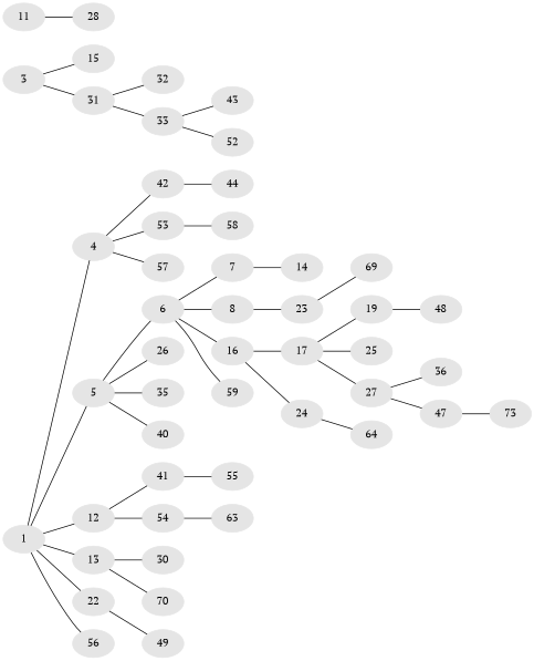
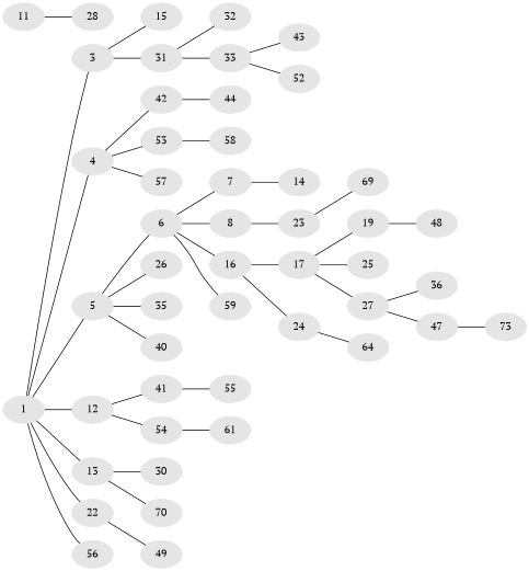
  graph {
    fontname="PT Serif"
    rankdir=LR
    node [color=gray90 fontname="PT Serif" style=filled]
    edge [fontname="PT Serif"]
    1 [super="+2"]
    3 [super="+10"]
    4 [super="+9"]
    5 [super="+20"]
    12 [super="+18"]
    13 [super="+39"]
    22 [super="+66"]
    56
    15
    31
    42 [super="+51"]
    53
    57 [super="+71"]
    6 [super="+21"]
    26
    35 [super="+65"]
    40
    41 [super="+46"]
    54
    30 [super="+60"]
    70
    49
    32
    33 [super="+50"]
    11 [super="+67"]
    28
    44 [super="+74"]
    58
    7
    8
    16 [super="+68"]
    59
    14
    23 [super="+62"]
    17 [super="+37"]
    24 [super="+34"]
    69 [super="+76"]
    55
-   61 [label=63]
+   61
    19
    25 [super="+45"]
    27 [super="+38"]
    64
    48 [super="+72"]
    36
    47 [super="+63"]
    73
    43
    52 [super="+75"]
+   1 -- 3
    1 -- 4
    1 -- 5
    1 -- 12
    1 -- 13
    1 -- 22
    1 -- 56
    3 -- 15
    3 -- 31
    4 -- 42
    4 -- 53
    4 -- 57
    5 -- 6
    5 -- 26
    5 -- 35
    5 -- 40
    12 -- 41
    12 -- 54
    13 -- 30
    13 -- 70
    22 -- 49
    31 -- 32
    31 -- 33
    42 -- 44
    53 -- 58
    6 -- 7
    6 -- 8
    6 -- 16
    6 -- 59
    41 -- 55
    54 -- 61
    33 -- 43
    33 -- 52
    11 -- 28
    7 -- 14
    8 -- 23
    16 -- 17
    16 -- 24
    23 -- 69
    17 -- 19
    17 -- 25
    17 -- 27
    24 -- 64
    19 -- 48
    27 -- 36
    27 -- 47
    47 -- 73
  }
